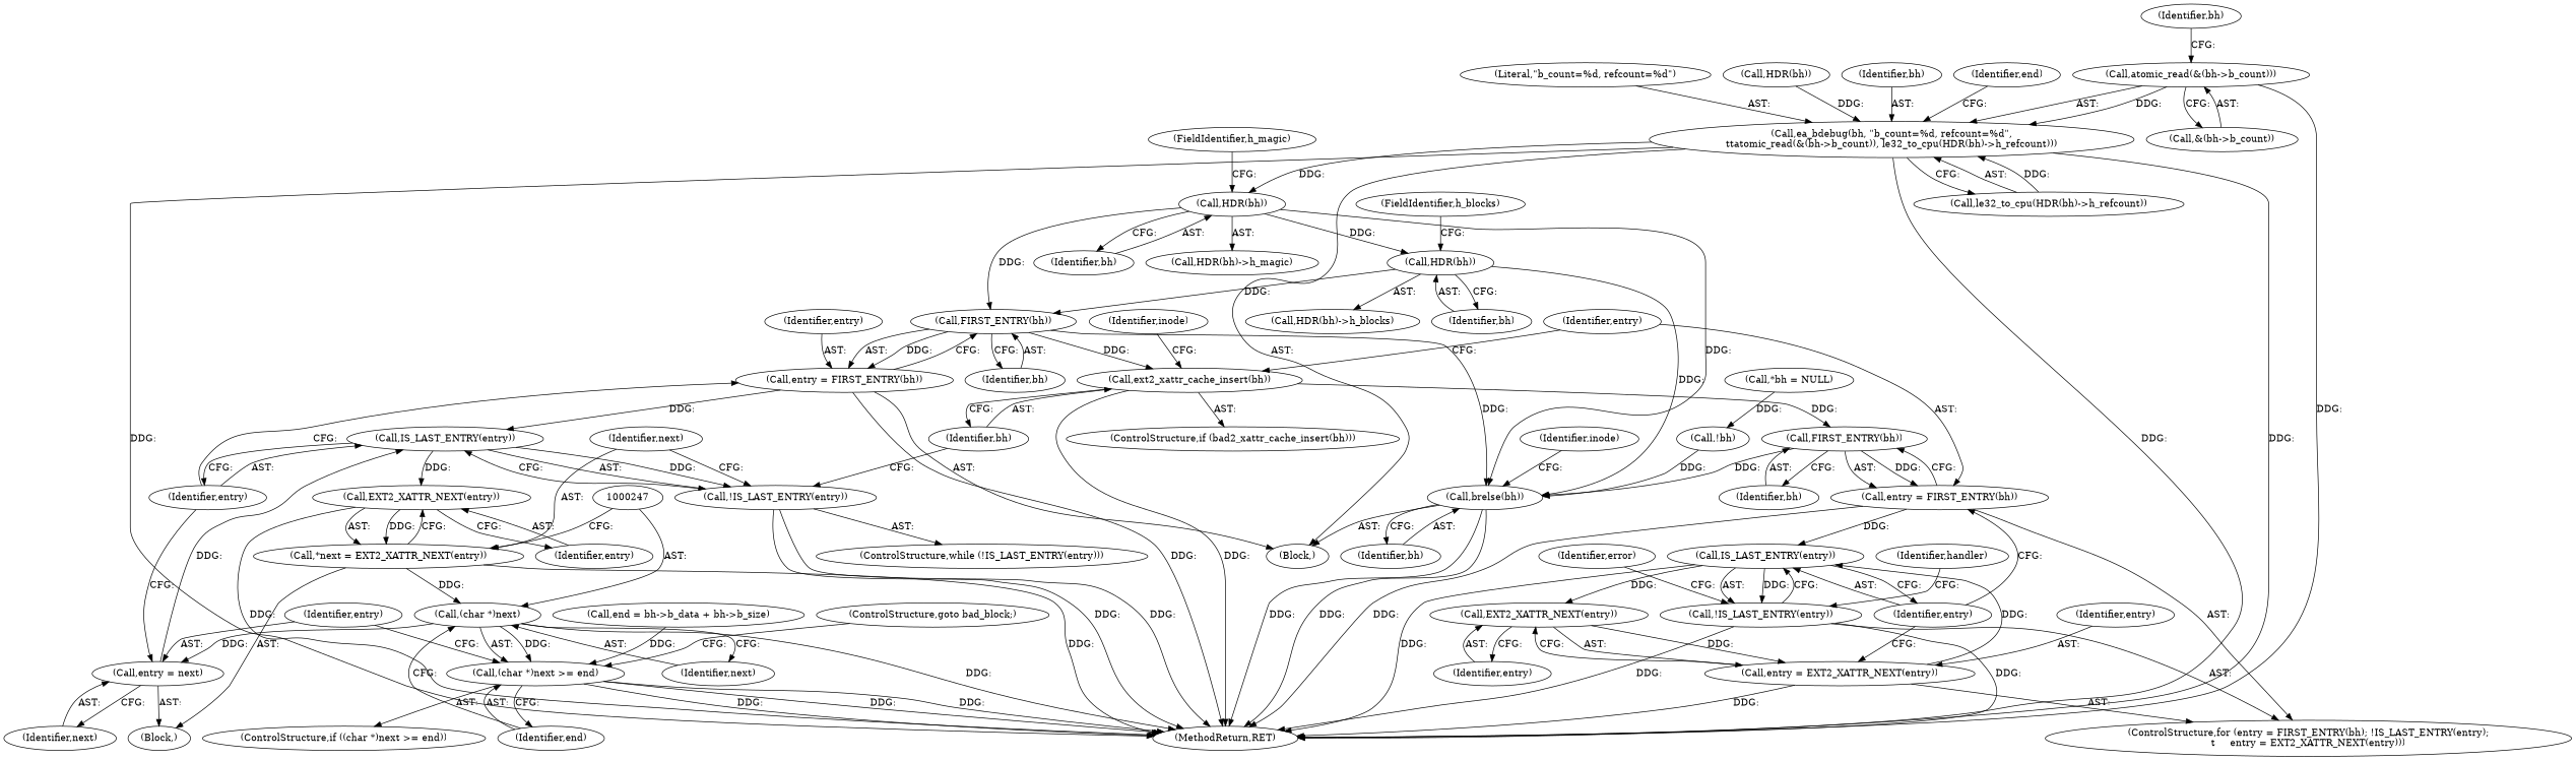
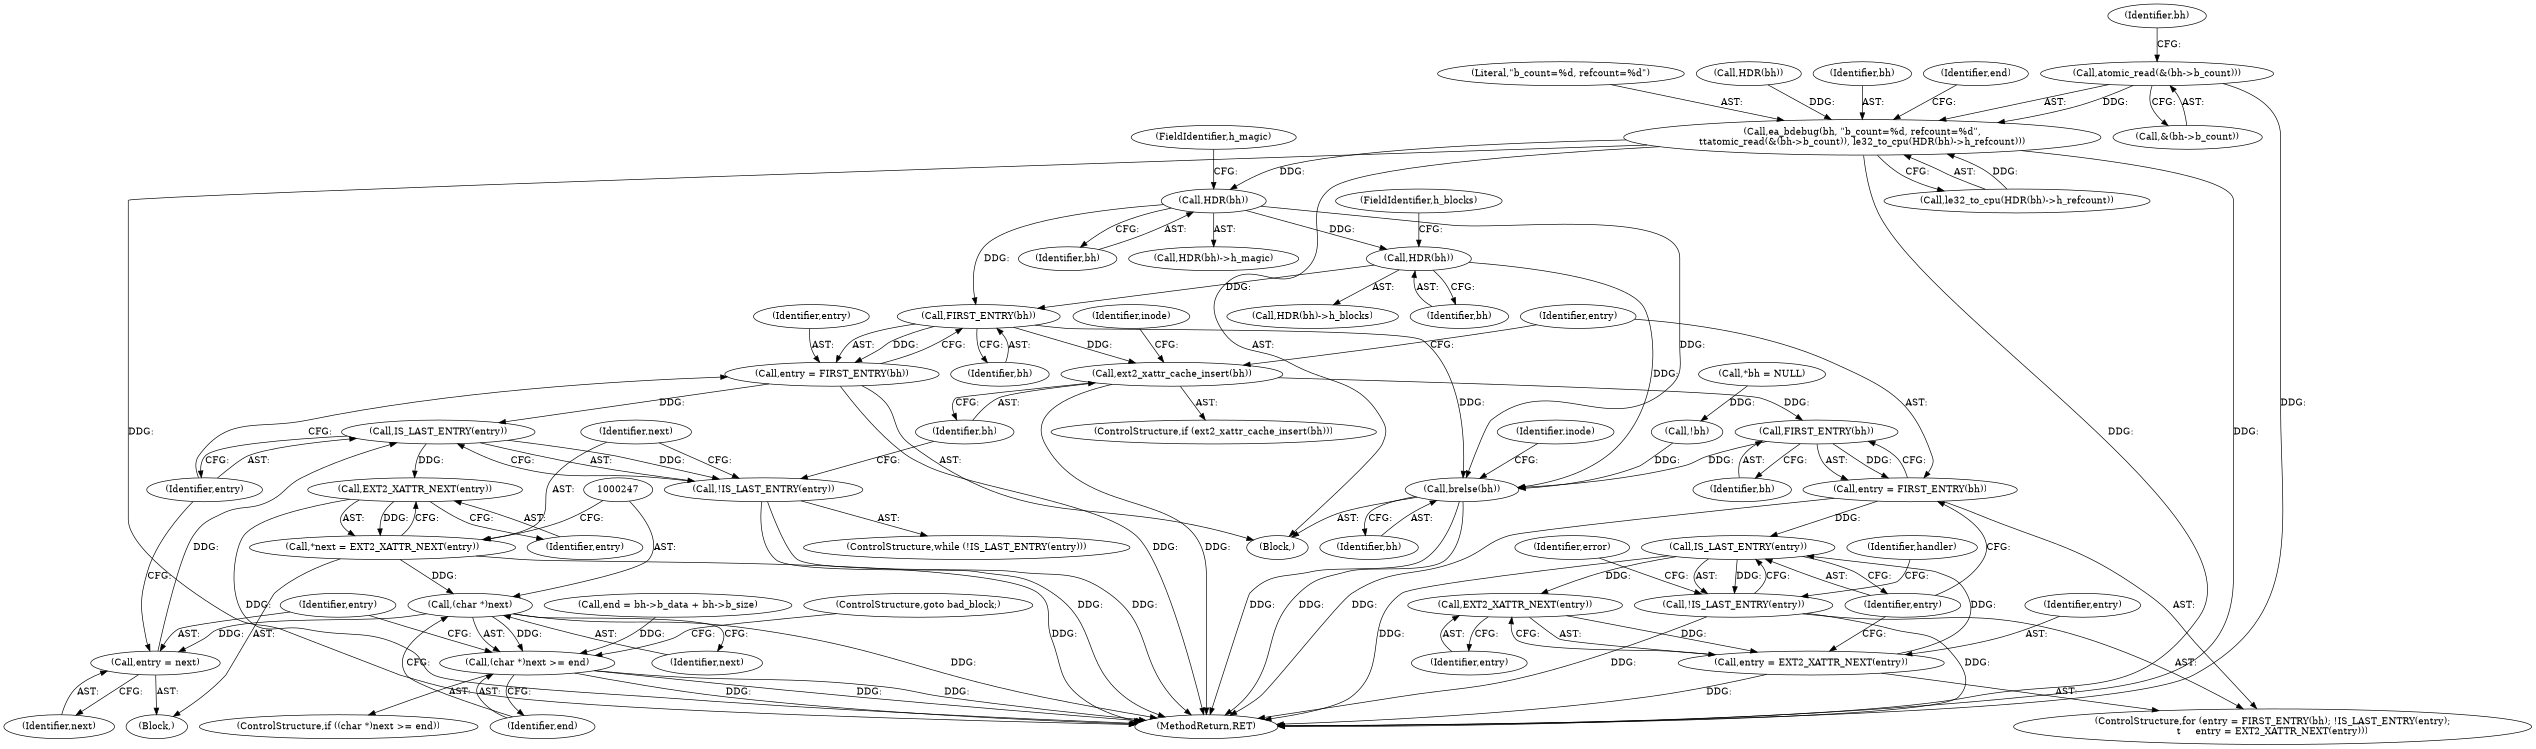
  digraph {
    n1 [label="(Call,atomic_read(&(bh->b_count)))"]
    n2 [label="(Call,ea_bdebug(bh, \"b_count=%d, refcount=%d\",\n\t\tatomic_read(&(bh->b_count)), le32_to_cpu(HDR(bh)->h_refcount)))"]
    n3 [label="(Call,&(bh->b_count))"]
    n4 [label="(MethodReturn,RET)"]
    n5 [label="(Call,HDR(bh))"]
    n6 [label="(Block,)"]
    n7 [label="(Call,le32_to_cpu(HDR(bh)->h_refcount))"]
    n8 [label="(Call,HDR(bh))"]
    n9 [label="(Call,FIRST_ENTRY(bh))"]
    n10 [label="(Call,brelse(bh))"]
    n11 [label="(Identifier,bh)"]
    n12 [label="(Call,HDR(bh)->h_magic)"]
    n13 [label="(Identifier,bh)"]
    n14 [label="(Call,HDR(bh)->h_blocks)"]
    n15 [label="(Call,entry = FIRST_ENTRY(bh))"]
    n16 [label="(Call,ext2_xattr_cache_insert(bh))"]
    n17 [label="(Identifier,bh)"]
    n18 [label="(Identifier,bh)"]
    n19 [label="(Call,IS_LAST_ENTRY(entry))"]
    n20 [label="(Call,FIRST_ENTRY(bh))"]
    n21 [label="(Identifier,bh)"]
-   n22 [label="(ControlStructure,if (bad2_xattr_cache_insert(bh)))"]
+   n22 [label="(ControlStructure,if (ext2_xattr_cache_insert(bh)))"]
    n23 [label="(Call,!IS_LAST_ENTRY(entry))"]
    n24 [label="(Call,EXT2_XATTR_NEXT(entry))"]
    n25 [label="(Identifier,entry)"]
    n26 [label="(ControlStructure,while (!IS_LAST_ENTRY(entry)))"]
    n27 [label="(Call,*next = EXT2_XATTR_NEXT(entry))"]
    n28 [label="(Identifier,entry)"]
    n29 [label="(Call,entry = next)"]
    n30 [label="(Call,(char *)next)"]
    n31 [label="(Block,)"]
    n32 [label="(Call,(char *)next >= end)"]
    n33 [label="(Identifier,next)"]
    n34 [label="(Identifier,end)"]
    n35 [label="(ControlStructure,if ((char *)next >= end))"]
    n36 [label="(Identifier,next)"]
    n37 [label="(Call,entry = FIRST_ENTRY(bh))"]
    n38 [label="(Identifier,bh)"]
    n39 [label="(Call,IS_LAST_ENTRY(entry))"]
    n40 [label="(ControlStructure,for (entry = FIRST_ENTRY(bh); !IS_LAST_ENTRY(entry);\n\t     entry = EXT2_XATTR_NEXT(entry)))"]
    n41 [label="(Call,!IS_LAST_ENTRY(entry))"]
    n42 [label="(Call,EXT2_XATTR_NEXT(entry))"]
    n43 [label="(Identifier,entry)"]
    n44 [label="(Call,entry = EXT2_XATTR_NEXT(entry))"]
    n45 [label="(Identifier,entry)"]
    n46 [label="(Identifier,next)"]
    n47 [label="(Call,end = bh->b_data + bh->b_size)"]
    n48 [label="(Identifier,bh)"]
    n49 [label="(Call,*bh = NULL)"]
    n50 [label="(Call,!bh)"]
    n51 [label="(Identifier,entry)"]
    n52 [label="(Identifier,error)"]
    n53 [label="(FieldIdentifier,h_magic)"]
    n54 [label="(Literal,\"b_count=%d, refcount=%d\")"]
    n55 [label="(Identifier,entry)"]
    n56 [label="(Identifier,entry)"]
    n57 [label="(Identifier,handler)"]
    n58 [label="(Identifier,inode)"]
    n59 [label="(Identifier,entry)"]
    n60 [label="(Call,HDR(bh))"]
    n61 [label="(ControlStructure,goto bad_block;)"]
    n62 [label="(Identifier,bh)"]
    n63 [label="(Identifier,end)"]
    n64 [label="(FieldIdentifier,h_blocks)"]
    n65 [label="(Identifier,inode)"]
    1000247
    n1 -> n2 [label="AST: "]
    n1 -> n2 [label="DDG: "]
    n1 -> n3 [label="CFG: "]
    n1 -> n4 [label="DDG: "]
    n2 -> n4 [label="DDG: "]
    n2 -> n4 [label="DDG: "]
    n2 -> n4 [label="DDG: "]
    n2 -> n5 [label="DDG: "]
    n2 -> n6 [label="AST: "]
    n2 -> n7 [label="CFG: "]
    n3 -> n1 [label="AST: "]
    n5 -> n8 [label="DDG: "]
    n5 -> n9 [label="DDG: "]
    n5 -> n10 [label="DDG: "]
    n5 -> n11 [label="CFG: "]
    n5 -> n12 [label="AST: "]
    n7 -> n2 [label="AST: "]
    n7 -> n2 [label="DDG: "]
    n8 -> n9 [label="DDG: "]
    n8 -> n10 [label="DDG: "]
    n8 -> n13 [label="CFG: "]
    n8 -> n14 [label="AST: "]
    n9 -> n10 [label="DDG: "]
    n9 -> n15 [label="AST: "]
    n9 -> n15 [label="DDG: "]
    n9 -> n16 [label="DDG: "]
    n9 -> n17 [label="CFG: "]
    n10 -> n4 [label="DDG: "]
    n10 -> n4 [label="DDG: "]
    n10 -> n6 [label="AST: "]
    n10 -> n18 [label="CFG: "]
    n11 -> n5 [label="AST: "]
    n13 -> n8 [label="AST: "]
    n15 -> n4 [label="DDG: "]
    n15 -> n6 [label="AST: "]
    n15 -> n9 [label="CFG: "]
    n15 -> n19 [label="DDG: "]
    n16 -> n4 [label="DDG: "]
    n16 -> n20 [label="DDG: "]
    n16 -> n21 [label="CFG: "]
    n16 -> n22 [label="AST: "]
    n17 -> n9 [label="AST: "]
    n18 -> n10 [label="AST: "]
    n19 -> n23 [label="AST: "]
    n19 -> n23 [label="DDG: "]
    n19 -> n24 [label="DDG: "]
    n19 -> n25 [label="CFG: "]
    n20 -> n10 [label="DDG: "]
    n20 -> n37 [label="AST: "]
    n20 -> n37 [label="DDG: "]
    n20 -> n38 [label="CFG: "]
    n21 -> n16 [label="AST: "]
    n21 -> n23 [label="CFG: "]
    n23 -> n4 [label="DDG: "]
    n23 -> n4 [label="DDG: "]
    n23 -> n19 [label="CFG: "]
    n23 -> n26 [label="AST: "]
    n24 -> n4 [label="DDG: "]
    n24 -> n27 [label="AST: "]
    n24 -> n27 [label="DDG: "]
    n24 -> n28 [label="CFG: "]
    n25 -> n15 [label="CFG: "]
    n25 -> n19 [label="AST: "]
    n25 -> n29 [label="CFG: "]
    n27 -> n4 [label="DDG: "]
    n27 -> n24 [label="CFG: "]
    n27 -> n30 [label="DDG: "]
    n27 -> n31 [label="AST: "]
    n28 -> n24 [label="AST: "]
    n29 -> n19 [label="DDG: "]
    n29 -> n31 [label="AST: "]
    n29 -> n36 [label="CFG: "]
    n30 -> n4 [label="DDG: "]
    n30 -> n29 [label="DDG: "]
    n30 -> n32 [label="AST: "]
    n30 -> n32 [label="DDG: "]
    n30 -> n33 [label="CFG: "]
    n32 -> n4 [label="DDG: "]
    n32 -> n4 [label="DDG: "]
    n32 -> n4 [label="DDG: "]
    n32 -> n34 [label="CFG: "]
    n32 -> n35 [label="AST: "]
    n33 -> n30 [label="AST: "]
    n34 -> n30 [label="CFG: "]
    n34 -> n32 [label="AST: "]
    n36 -> n29 [label="AST: "]
    n37 -> n4 [label="DDG: "]
    n37 -> n20 [label="CFG: "]
    n37 -> n39 [label="DDG: "]
    n37 -> n40 [label="AST: "]
    n38 -> n20 [label="AST: "]
    n39 -> n4 [label="DDG: "]
    n39 -> n41 [label="AST: "]
    n39 -> n41 [label="DDG: "]
    n39 -> n42 [label="DDG: "]
    n39 -> n43 [label="CFG: "]
    n41 -> n4 [label="DDG: "]
    n41 -> n4 [label="DDG: "]
    n41 -> n39 [label="CFG: "]
    n41 -> n40 [label="AST: "]
    n42 -> n44 [label="AST: "]
    n42 -> n44 [label="DDG: "]
    n42 -> n45 [label="CFG: "]
    n43 -> n37 [label="CFG: "]
    n43 -> n39 [label="AST: "]
    n43 -> n44 [label="CFG: "]
    n44 -> n4 [label="DDG: "]
    n44 -> n39 [label="DDG: "]
    n44 -> n40 [label="AST: "]
    n44 -> n42 [label="CFG: "]
    n45 -> n42 [label="AST: "]
    n46 -> n23 [label="CFG: "]
    n46 -> n27 [label="AST: "]
    n47 -> n32 [label="DDG: "]
    n48 -> n1 [label="CFG: "]
    n49 -> n50 [label="DDG: "]
    n50 -> n10 [label="DDG: "]
    n51 -> n15 [label="AST: "]
    n52 -> n41 [label="CFG: "]
    n53 -> n5 [label="CFG: "]
    n54 -> n2 [label="AST: "]
    n55 -> n44 [label="AST: "]
    n56 -> n16 [label="CFG: "]
    n56 -> n37 [label="AST: "]
    n57 -> n41 [label="CFG: "]
    n58 -> n10 [label="CFG: "]
    n59 -> n29 [label="AST: "]
    n59 -> n32 [label="CFG: "]
    n60 -> n2 [label="DDG: "]
    n61 -> n32 [label="CFG: "]
    n62 -> n2 [label="AST: "]
    n63 -> n2 [label="CFG: "]
    n64 -> n8 [label="CFG: "]
    n65 -> n16 [label="CFG: "]
    1000247 -> n27 [label="CFG: "]
    1000247 -> n30 [label="AST: "]
  }
